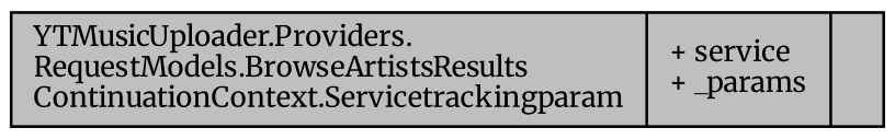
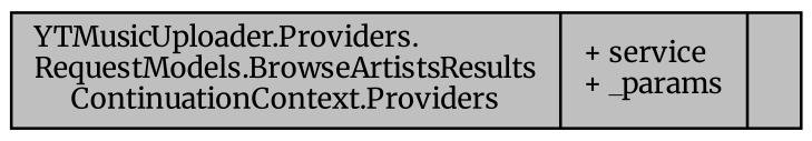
  digraph {
    rankdir=LR
    fontname=Merriweather
-   n1 [color=black fillcolor=grey75 fontcolor=black fontname=Merriweather fontsize=10 height=0.2 label="{YTMusicUploader.Providers.\lRequestModels.BrowseArtistsResults\lContinuationContext.Servicetrackingparam\n|+ service\l+ _params\l|}" shape=record style=filled width=0.4]
+   n1 [color=black fillcolor=grey75 fontcolor=black fontname=Merriweather fontsize=10 height=0.2 label="{YTMusicUploader.Providers.\lRequestModels.BrowseArtistsResults\lContinuationContext.Providers\n|+ service\l+ _params\l|}" shape=record style=filled width=0.4]
  }
